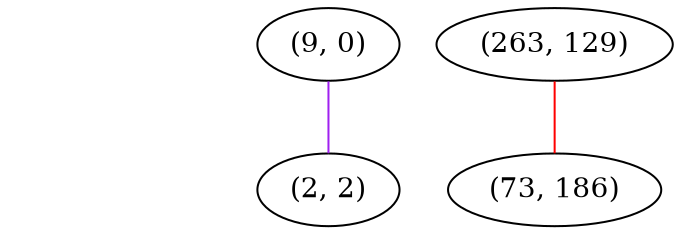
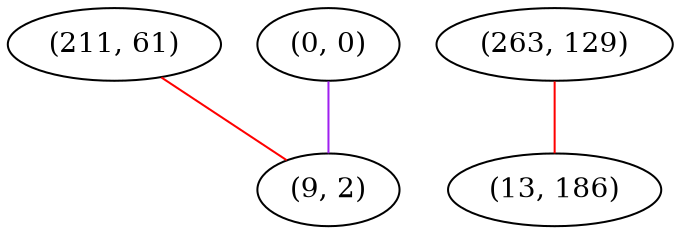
  graph {
    edge [color=red weight=1]
-   "(2, 2)"
+   "(211, 61)"
+   "(2, 2)" [label="(9, 2)"]
    n3 [label="(263, 129)"]
-   "(13, 186)" [label="(73, 186)"]
-   "(0, 0)" [label="(9, 0)"]
+   "(13, 186)"
+   "(0, 0)"
+   "(211, 61)" -- "(2, 2)"
    n3 -- "(13, 186)"
    "(0, 0)" -- "(2, 2)" [color=purple weight=4]
  }
